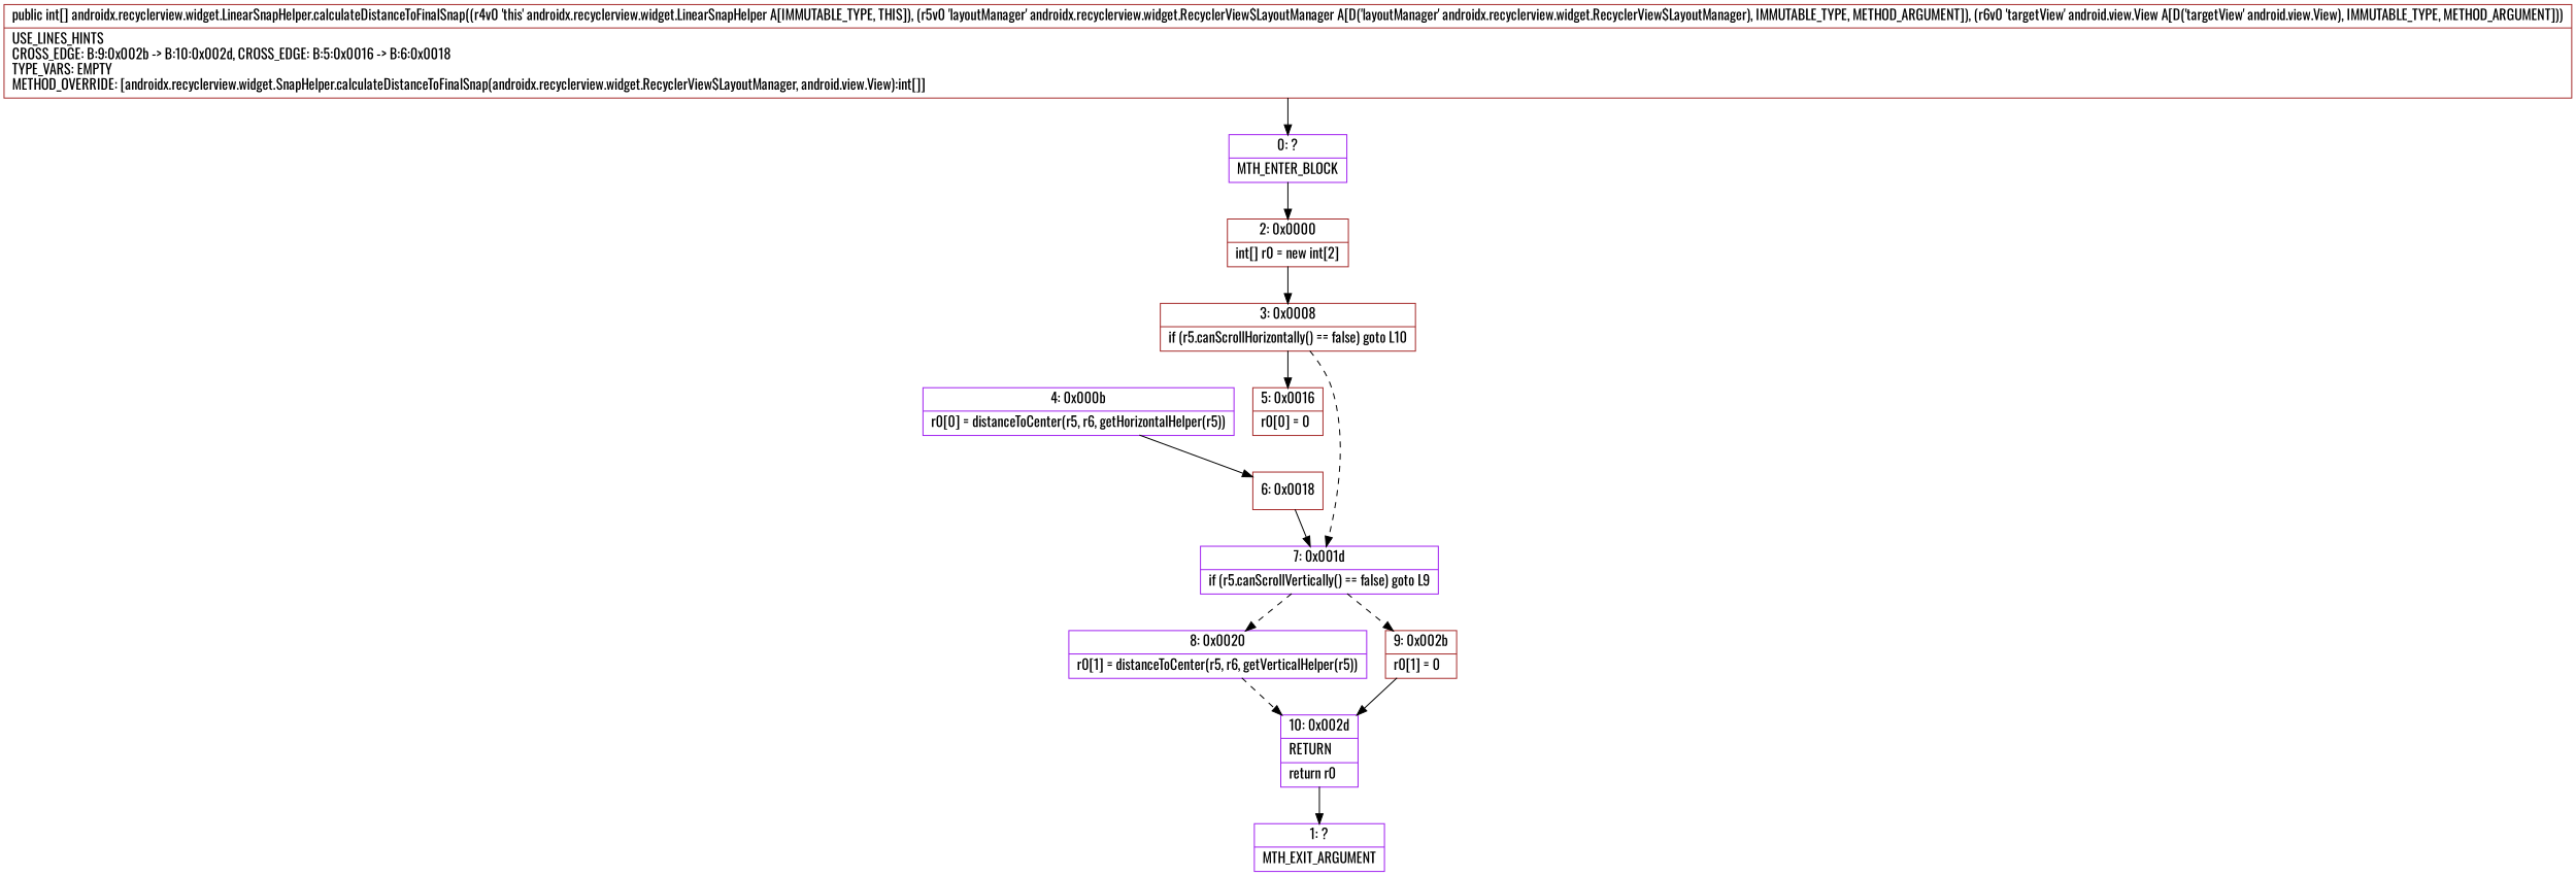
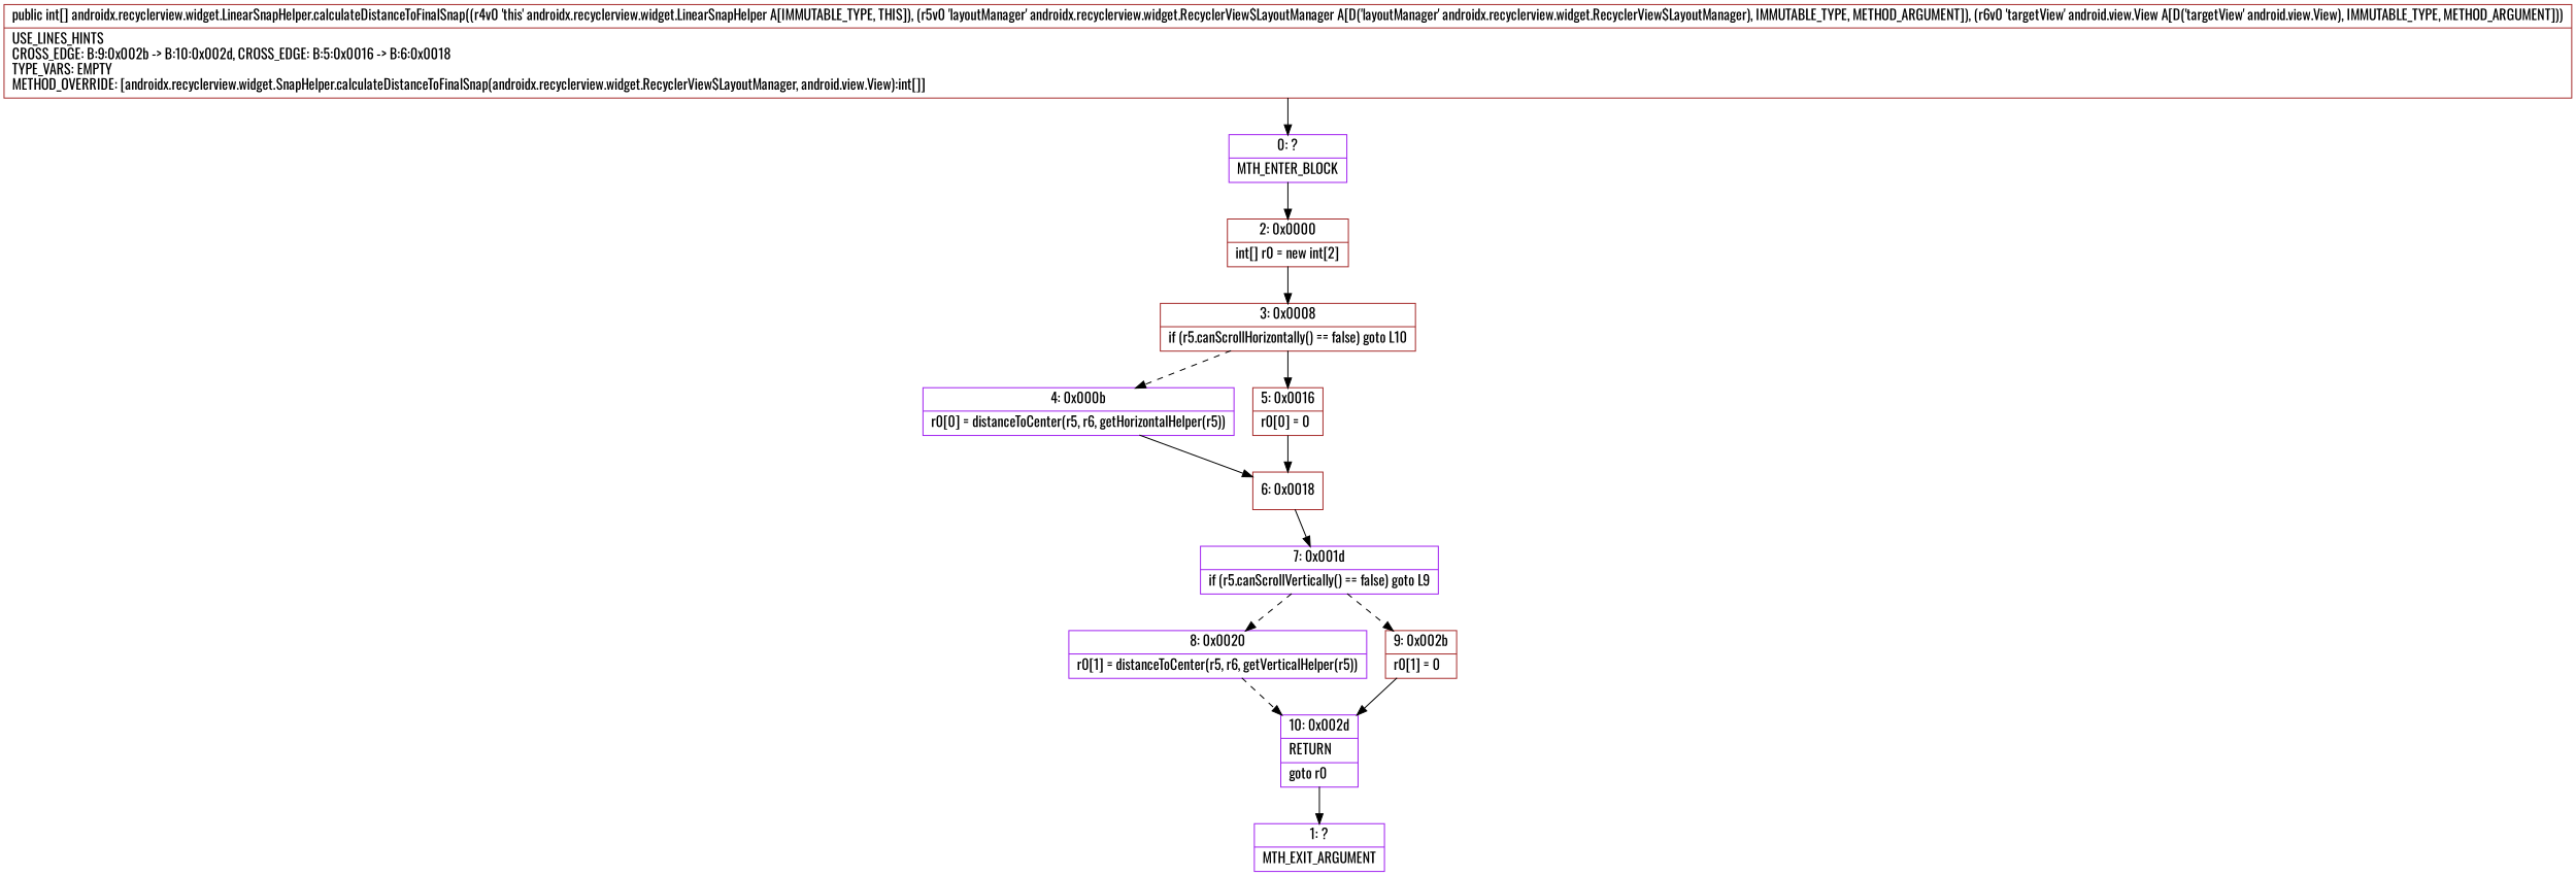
  digraph {
    fontname=Oswald
    node [color=purple fontname=Oswald shape=record]
    edge [fontname=Oswald]
    n1 [label="{0\:\ ?|MTH_ENTER_BLOCK\l}"]
    n2 [color=brown label="{2\:\ 0x0000|int[] r0 = new int[2]\l}"]
    n3 [color=brown label="{3\:\ 0x0008|if (r5.canScrollHorizontally() == false) goto L10\l}"]
    n4 [label="{4\:\ 0x000b|r0[0] = distanceToCenter(r5, r6, getHorizontalHelper(r5))\l}"]
    n5 [color=brown label="{5\:\ 0x0016|r0[0] = 0\l}"]
    n6 [color=brown label="{6\:\ 0x0018}"]
    n7 [label="{7\:\ 0x001d|if (r5.canScrollVertically() == false) goto L9\l}"]
    n8 [label="{8\:\ 0x0020|r0[1] = distanceToCenter(r5, r6, getVerticalHelper(r5))\l}"]
    n9 [color=brown label="{9\:\ 0x002b|r0[1] = 0\l}"]
-   n10 [label="{10\:\ 0x002d|RETURN\l|return r0\l}"]
+   n10 [label="{10\:\ 0x002d|RETURN\l|goto r0\l}"]
    n11 [label="{1\:\ ?|MTH_EXIT_ARGUMENT\l}"]
    n12 [color=brown label="{public int[] androidx.recyclerview.widget.LinearSnapHelper.calculateDistanceToFinalSnap((r4v0 'this' androidx.recyclerview.widget.LinearSnapHelper A[IMMUTABLE_TYPE, THIS]), (r5v0 'layoutManager' androidx.recyclerview.widget.RecyclerView$LayoutManager A[D('layoutManager' androidx.recyclerview.widget.RecyclerView$LayoutManager), IMMUTABLE_TYPE, METHOD_ARGUMENT]), (r6v0 'targetView' android.view.View A[D('targetView' android.view.View), IMMUTABLE_TYPE, METHOD_ARGUMENT]))  | USE_LINES_HINTS\lCROSS_EDGE: B:9:0x002b \-\> B:10:0x002d, CROSS_EDGE: B:5:0x0016 \-\> B:6:0x0018\lTYPE_VARS: EMPTY\lMETHOD_OVERRIDE: [androidx.recyclerview.widget.SnapHelper.calculateDistanceToFinalSnap(androidx.recyclerview.widget.RecyclerView$LayoutManager, android.view.View):int[]]\l}"]
    n1 -> n2
    n2 -> n3
-   n3 -> n7 [style=dashed]
+   n3 -> n4 [style=dashed]
    n3 -> n5
    n4 -> n6
+   n5 -> n6
    n6 -> n7
    n7 -> n8 [style=dashed]
    n7 -> n9 [style=dashed]
    n8 -> n10 [style=dashed]
    n9 -> n10
    n10 -> n11
    n12 -> n1
  }
